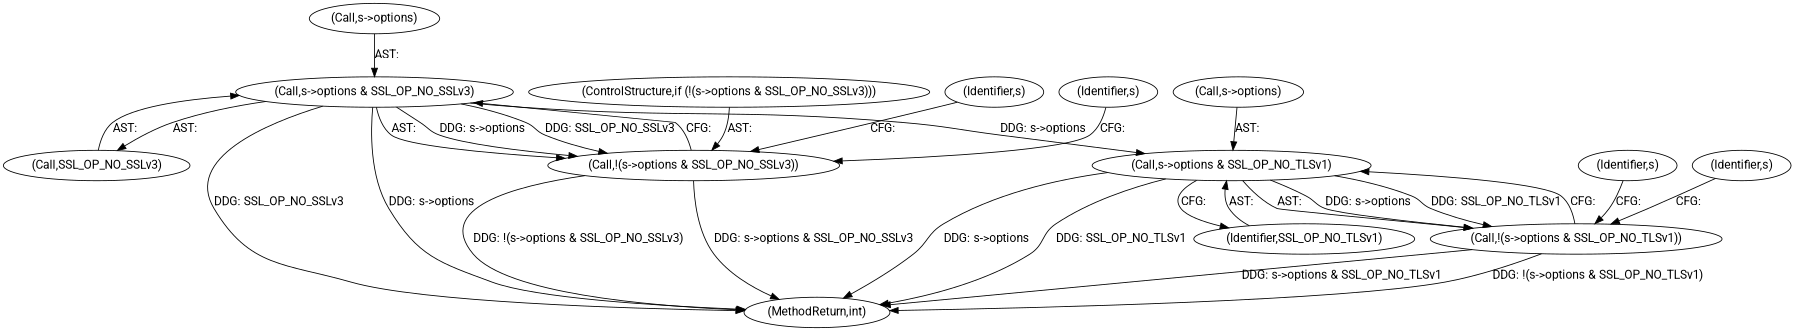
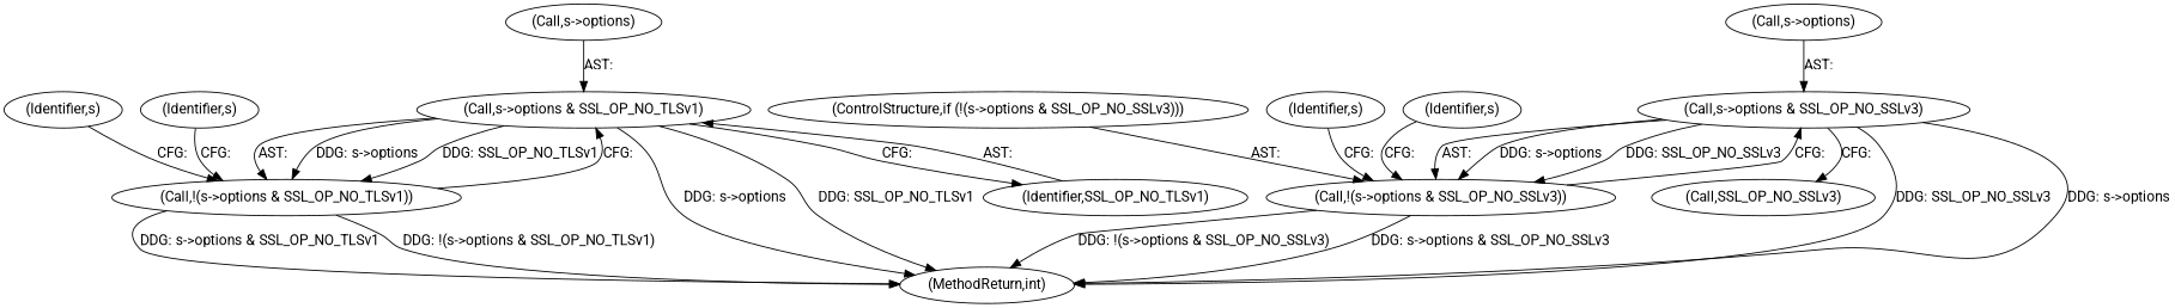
  digraph {
    fontname=Roboto
    node [fontname=Roboto]
    edge [fontname=Roboto]
    n1 [label="(Call,s->options & SSL_OP_NO_SSLv3)"]
    n2 [label="(Call,!(s->options & SSL_OP_NO_SSLv3))"]
    n3 [label="(Call,s->options & SSL_OP_NO_TLSv1)"]
    n4 [label="(Call,SSL_OP_NO_SSLv3)"]
    n5 [label="(MethodReturn,int)"]
    n6 [label="(Call,!(s->options & SSL_OP_NO_TLSv1))"]
    n7 [label="(Identifier,SSL_OP_NO_TLSv1)"]
    n8 [label="(ControlStructure,if (!(s->options & SSL_OP_NO_SSLv3)))"]
    n9 [label="(Identifier,s)"]
    n10 [label="(Call,s->options)"]
    n11 [label="(Identifier,s)"]
    n12 [label="(Identifier,s)"]
    n13 [label="(Identifier,s)"]
    n14 [label="(Call,s->options)"]
    n1 -> n2 [label="AST: "]
    n1 -> n2 [label="DDG: s->options"]
    n1 -> n2 [label="DDG: SSL_OP_NO_SSLv3"]
-   n1 -> n3 [label="DDG: s->options"]
-   n1 -> n4 [label="AST: "]
+   n1 -> n4 [label="CFG: "]
    n1 -> n5 [label="DDG: SSL_OP_NO_SSLv3"]
    n1 -> n5 [label="DDG: s->options"]
    n2 -> n1 [label="CFG: "]
    n2 -> n5 [label="DDG: !(s->options & SSL_OP_NO_SSLv3)"]
    n2 -> n5 [label="DDG: s->options & SSL_OP_NO_SSLv3"]
    n3 -> n5 [label="DDG: s->options"]
    n3 -> n5 [label="DDG: SSL_OP_NO_TLSv1"]
    n3 -> n6 [label="AST: "]
    n3 -> n6 [label="DDG: s->options"]
    n3 -> n6 [label="DDG: SSL_OP_NO_TLSv1"]
    n3 -> n7 [label="CFG: "]
-   n4 -> n1 [label="AST: "]
    n6 -> n3 [label="CFG: "]
    n6 -> n5 [label="DDG: s->options & SSL_OP_NO_TLSv1"]
    n6 -> n5 [label="DDG: !(s->options & SSL_OP_NO_TLSv1)"]
    n7 -> n3 [label="AST: "]
    n8 -> n2 [label="AST: "]
    n9 -> n2 [label="CFG: "]
    n10 -> n3 [label="AST: "]
    n11 -> n6 [label="CFG: "]
    n12 -> n6 [label="CFG: "]
    n13 -> n2 [label="CFG: "]
    n14 -> n1 [label="AST: "]
  }
